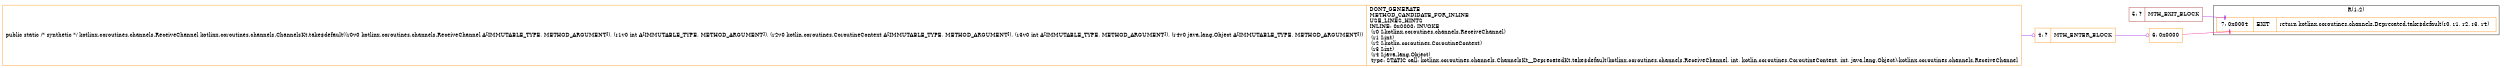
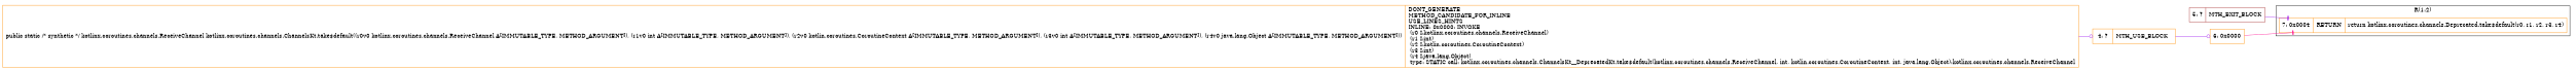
  digraph {
    rankdir=LR
    node [color=darkorange shape=record]
    edge [arrowhead=tee color=purple]
-   n1 [label="{7\:\ 0x0004|EXIT\l|return kotlinx.coroutines.channels.Deprecated.take$default(r0, r1, r2, r3, r4)\l}"]
+   n1 [label="{7\:\ 0x0004|RETURN\l|return kotlinx.coroutines.channels.Deprecated.take$default(r0, r1, r2, r3, r4)\l}"]
    n2 [color=brown label="{5\:\ ?|MTH_EXIT_BLOCK\l}"]
-   n3 [label="{4\:\ ?|MTH_ENTER_BLOCK\l}"]
+   n3 [label="{4\:\ ?|MTH_USE_BLOCK\l}"]
    n4 [label="{6\:\ 0x0000}"]
    n5 [label="{public static \/* synthetic *\/ kotlinx.coroutines.channels.ReceiveChannel kotlinx.coroutines.channels.ChannelsKt.take$default((r0v0 kotlinx.coroutines.channels.ReceiveChannel A[IMMUTABLE_TYPE, METHOD_ARGUMENT]), (r1v0 int A[IMMUTABLE_TYPE, METHOD_ARGUMENT]), (r2v0 kotlin.coroutines.CoroutineContext A[IMMUTABLE_TYPE, METHOD_ARGUMENT]), (r3v0 int A[IMMUTABLE_TYPE, METHOD_ARGUMENT]), (r4v0 java.lang.Object A[IMMUTABLE_TYPE, METHOD_ARGUMENT]))  | DONT_GENERATE\lMETHOD_CANDIDATE_FOR_INLINE\lUSE_LINES_HINTS\lINLINE: 0x0000: INVOKE  \l  (r0 I:kotlinx.coroutines.channels.ReceiveChannel)\l  (r1 I:int)\l  (r2 I:kotlin.coroutines.CoroutineContext)\l  (r3 I:int)\l  (r4 I:java.lang.Object)\l type: STATIC call: kotlinx.coroutines.channels.ChannelsKt__DeprecatedKt.take$default(kotlinx.coroutines.channels.ReceiveChannel, int, kotlin.coroutines.CoroutineContext, int, java.lang.Object):kotlinx.coroutines.channels.ReceiveChannel\l}"]
    subgraph cluster_1 {
      label="R(1:2)"
      n1
    }
    n2 -> n1
    n3 -> n4 [arrowhead=odot]
    n4 -> n1 [color=deeppink]
    n5 -> n3 [arrowhead=odot]
  }
